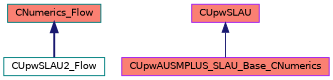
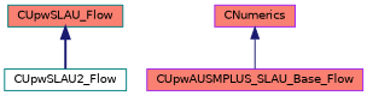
  digraph {
    node [color=teal fillcolor=salmon fontname=Helvetica fontsize=10 shape=record style=filled]
    edge [color=midnightblue dir=back fontname=Helvetica fontsize=10 labelfontname=Helvetica labelfontsize=10]
-   n1 [fontcolor=black height=0.2 label=CNumerics_Flow width=0.4]
+   n1 [fontcolor=black height=0.2 label=CUpwSLAU_Flow width=0.4]
    n2 [fillcolor=white height=0.2 label=CUpwSLAU2_Flow width=0.4]
-   n3 [color=purple height=0.2 label=CUpwAUSMPLUS_SLAU_Base_CNumerics width=0.4]
-   n4 [color=purple height=0.2 label=CUpwSLAU width=0.4]
+   n3 [color=purple height=0.2 label=CUpwAUSMPLUS_SLAU_Base_Flow width=0.4]
+   n4 [color=purple height=0.2 label=CNumerics width=0.4]
    n1 -> n2 [style=bold]
    n4 -> n3 [style=solid]
  }
